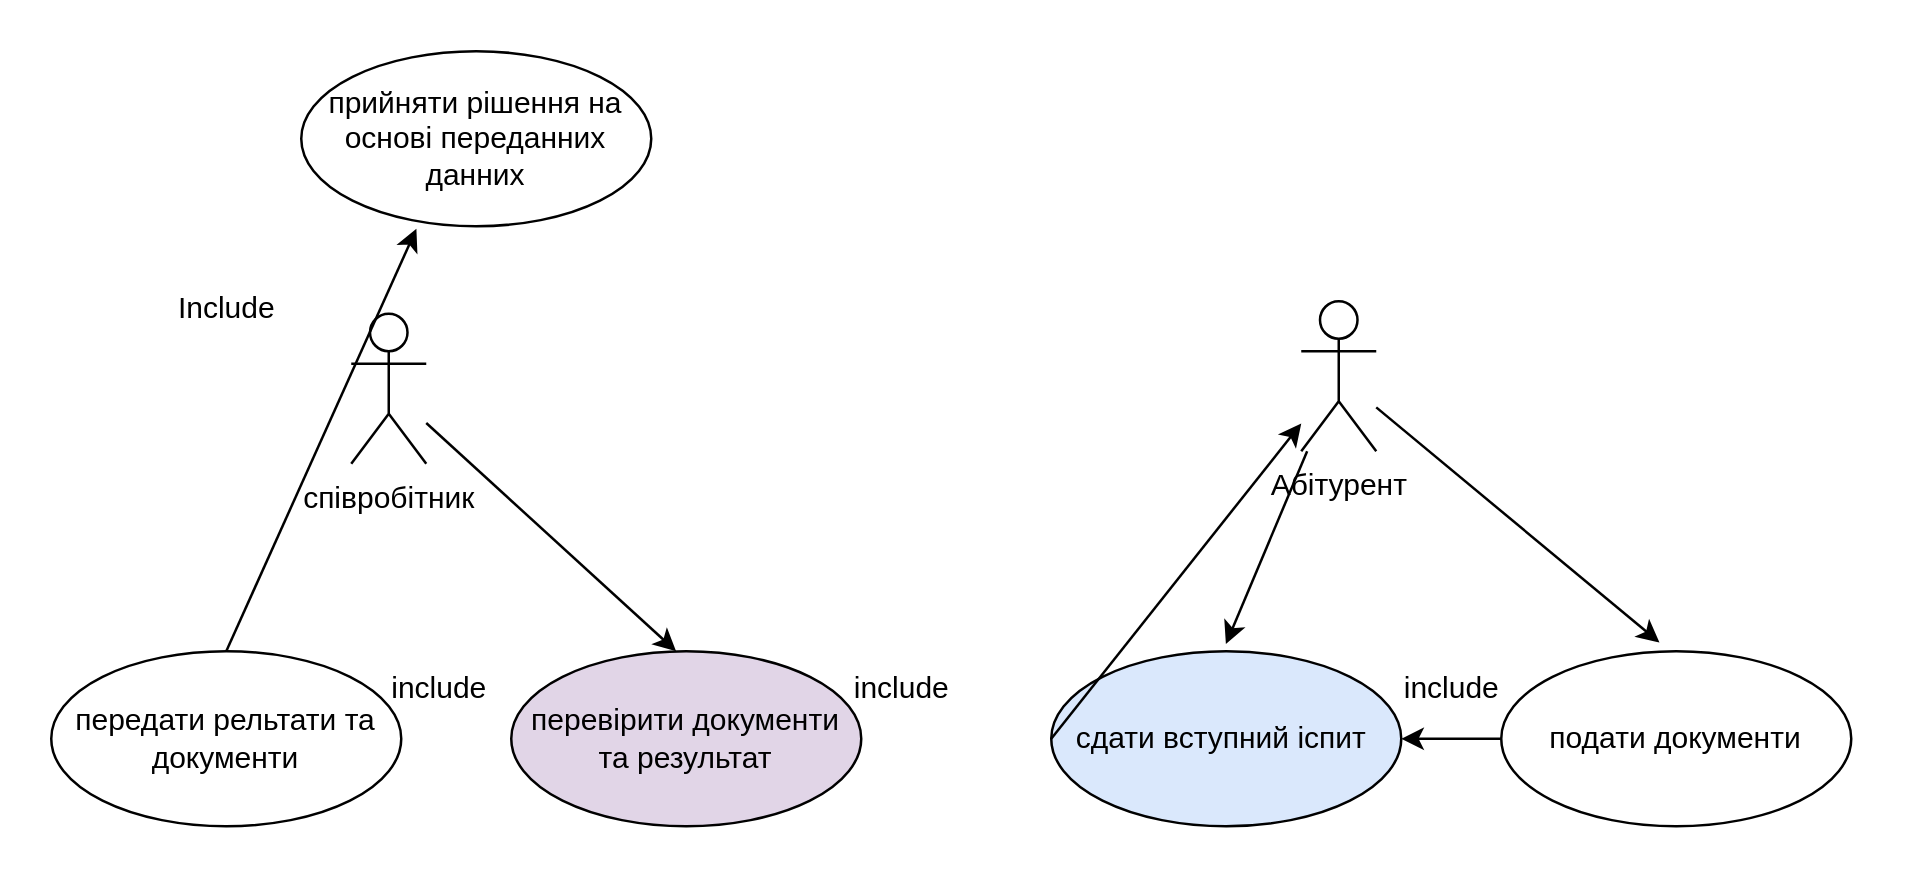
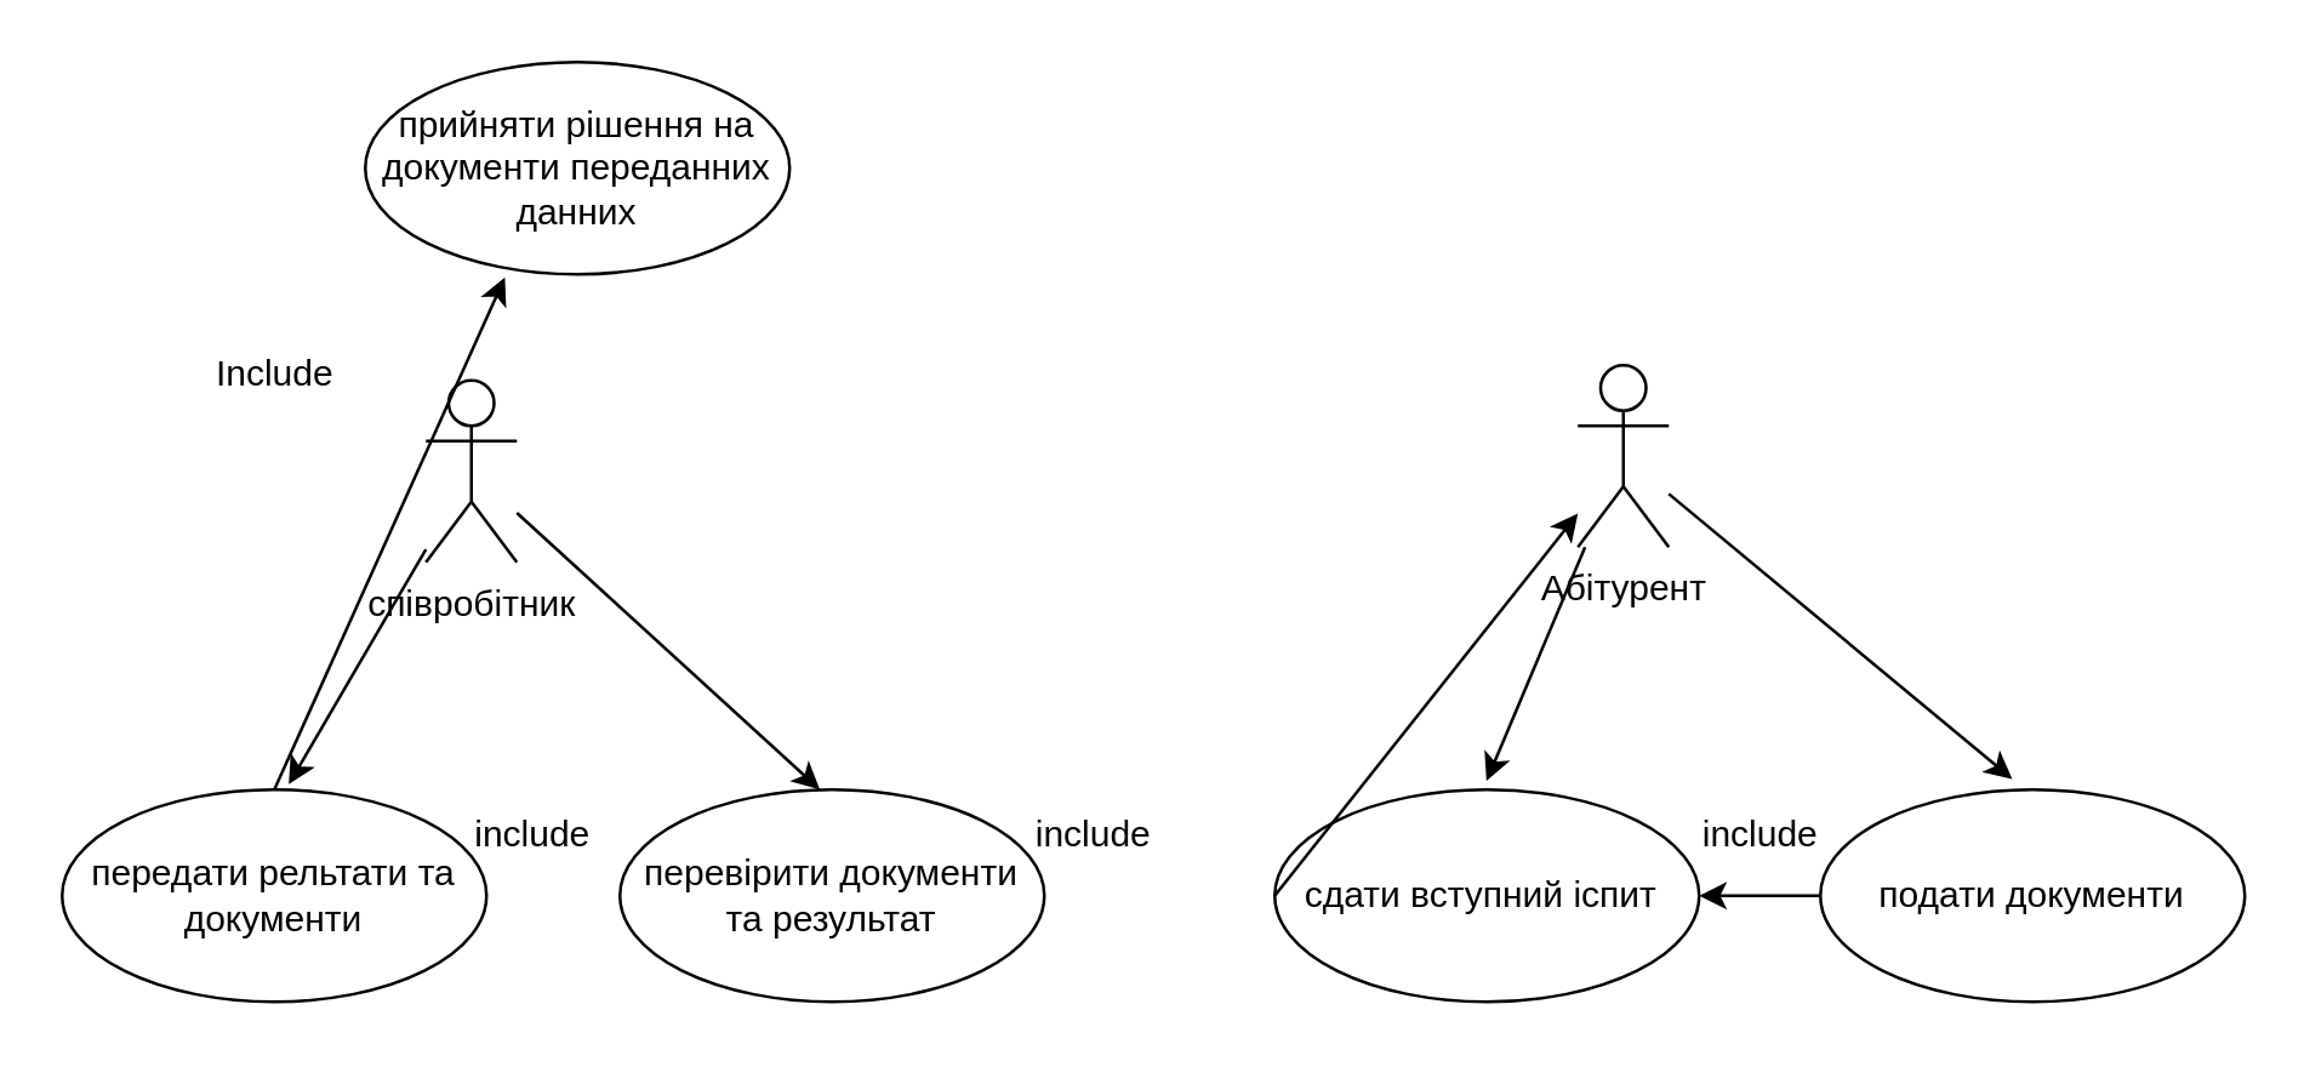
  <mxCell id="0" />
  <mxCell id="1" parent="0" />
  <mxCell id="2" value="Абiтурент" style="shape=umlActor;verticalLabelPosition=bottom;verticalAlign=top;html=1;" parent="1" vertex="1"><mxGeometry x="520" y="120" width="30" height="60" as="geometry" /></mxCell>
  <mxCell id="3" value="спiвробiтник" style="shape=umlActor;verticalLabelPosition=bottom;verticalAlign=top;html=1;" parent="1" vertex="1"><mxGeometry x="140" y="125" width="30" height="60" as="geometry" /></mxCell>
- <mxCell id="4" value="сдати вступний iспит&amp;nbsp;" style="ellipse;whiteSpace=wrap;html=1;fillColor=#dae8fc;" parent="1" vertex="1"><mxGeometry x="420" y="260" width="140" height="70" as="geometry" /></mxCell>
+ <mxCell id="4" value="сдати вступний iспит&amp;nbsp;" style="ellipse;whiteSpace=wrap;html=1;" parent="1" vertex="1"><mxGeometry x="420" y="260" width="140" height="70" as="geometry" /></mxCell>
  <mxCell id="5" value="" style="endArrow=classic;html=1;rounded=0;entryX=0.499;entryY=-0.041;entryDx=0;entryDy=0;entryPerimeter=0;" parent="1" source="2" edge="1"><mxGeometry width="50" height="50" relative="1" as="geometry"><mxPoint x="520" y="140" as="sourcePoint" /><mxPoint x="489.86" y="257.13" as="targetPoint" /></mxGeometry></mxCell>
- <mxCell id="6" value="перевiрити документи та результат" style="ellipse;whiteSpace=wrap;html=1;fillColor=#e1d5e7;" parent="1" vertex="1"><mxGeometry x="204" y="260" width="140" height="70" as="geometry" /></mxCell>
+ <mxCell id="6" value="перевiрити документи та результат" style="ellipse;whiteSpace=wrap;html=1;" parent="1" vertex="1"><mxGeometry x="204" y="260" width="140" height="70" as="geometry" /></mxCell>
  <mxCell id="7" value="" style="endArrow=classic;html=1;rounded=0;entryX=0.471;entryY=0;entryDx=0;entryDy=0;entryPerimeter=0;" parent="1" source="3" target="6" edge="1"><mxGeometry width="50" height="50" relative="1" as="geometry"><mxPoint x="210" y="240" as="sourcePoint" /><mxPoint x="260" y="190" as="targetPoint" /></mxGeometry></mxCell>
  <mxCell id="8" value="include" style="text;html=1;align=center;verticalAlign=middle;resizable=0;points=[];autosize=1;strokeColor=none;fillColor=none;" parent="1" vertex="1"><mxGeometry x="330" y="260" width="60" height="30" as="geometry" /></mxCell>
  <mxCell id="9" value="передати рельтати та документи" style="ellipse;whiteSpace=wrap;html=1;" parent="1" vertex="1"><mxGeometry x="20" y="260" width="140" height="70" as="geometry" /></mxCell>
- <mxCell id="11" value="прийняти рiшення на основi переданних данних" style="ellipse;whiteSpace=wrap;html=1;" parent="1" vertex="1"><mxGeometry x="120" y="20" width="140" height="70" as="geometry" /></mxCell>
+ <mxCell id="10" value="" style="endArrow=classic;html=1;rounded=0;entryX=0.534;entryY=-0.025;entryDx=0;entryDy=0;entryPerimeter=0;" parent="1" source="3" target="9" edge="1"><mxGeometry width="50" height="50" relative="1" as="geometry"><mxPoint x="90" y="250" as="sourcePoint" /><mxPoint x="140" y="200" as="targetPoint" /></mxGeometry></mxCell>
+ <mxCell id="11" value="прийняти рiшення на документи переданних данних" style="ellipse;whiteSpace=wrap;html=1;" parent="1" vertex="1"><mxGeometry x="120" y="20" width="140" height="70" as="geometry" /></mxCell>
  <mxCell id="12" value="include" style="text;html=1;align=center;verticalAlign=middle;resizable=0;points=[];autosize=1;strokeColor=none;fillColor=none;" parent="1" vertex="1"><mxGeometry x="145" y="260" width="60" height="30" as="geometry" /></mxCell>
  <mxCell id="13" value="подати документи" style="ellipse;whiteSpace=wrap;html=1;" parent="1" vertex="1"><mxGeometry x="600" y="260" width="140" height="70" as="geometry" /></mxCell>
  <mxCell id="14" value="" style="endArrow=classic;html=1;rounded=0;entryX=0.452;entryY=-0.05;entryDx=0;entryDy=0;entryPerimeter=0;" parent="1" source="2" target="13" edge="1"><mxGeometry width="50" height="50" relative="1" as="geometry"><mxPoint x="420" y="260" as="sourcePoint" /><mxPoint x="470" y="210" as="targetPoint" /></mxGeometry></mxCell>
  <mxCell id="15" value="include" style="text;html=1;align=center;verticalAlign=middle;resizable=0;points=[];autosize=1;strokeColor=none;fillColor=none;" parent="1" vertex="1"><mxGeometry x="550" y="260" width="60" height="30" as="geometry" /></mxCell>
  <mxCell id="16" value="" style="endArrow=classic;html=1;rounded=0;entryX=0.329;entryY=1.014;entryDx=0;entryDy=0;entryPerimeter=0;exitX=0.5;exitY=0;exitDx=0;exitDy=0;" parent="1" source="9" target="11" edge="1"><mxGeometry width="50" height="50" relative="1" as="geometry"><mxPoint x="70" y="140" as="sourcePoint" /><mxPoint x="120" y="90" as="targetPoint" /></mxGeometry></mxCell>
  <mxCell id="17" value="Include" style="text;html=1;align=center;verticalAlign=middle;resizable=0;points=[];autosize=1;strokeColor=none;fillColor=none;" parent="1" vertex="1"><mxGeometry x="60" y="108" width="60" height="30" as="geometry" /></mxCell>
  <mxCell id="18" value="" style="endArrow=classic;html=1;rounded=0;exitX=0;exitY=0.5;exitDx=0;exitDy=0;" parent="1" source="4" target="2" edge="1"><mxGeometry width="50" height="50" relative="1" as="geometry"><mxPoint x="360" y="370" as="sourcePoint" /><mxPoint x="410" y="320" as="targetPoint" /></mxGeometry></mxCell>
  <mxCell id="19" value="" style="endArrow=classic;html=1;rounded=0;entryX=1;entryY=0.5;entryDx=0;entryDy=0;exitX=0;exitY=0.5;exitDx=0;exitDy=0;" parent="1" source="13" target="4" edge="1"><mxGeometry width="50" height="50" relative="1" as="geometry"><mxPoint x="330" y="430" as="sourcePoint" /><mxPoint x="380" y="380" as="targetPoint" /></mxGeometry></mxCell>
